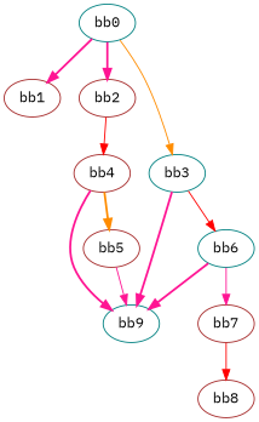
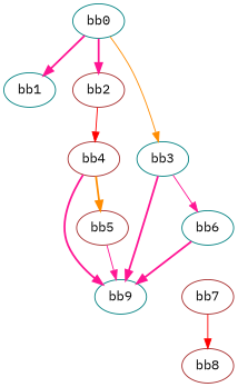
  digraph {
    fontname="IBM Plex Mono"
    node [color=teal fontname="IBM Plex Mono"]
    edge [color=deeppink fontname="IBM Plex Mono" style=bold]
    n1 [label="bb0\l"]
-   n2 [color=brown label="bb1\l"]
+   n2 [label="bb1\l"]
    n3 [color=brown label="bb2\l"]
    n4 [label="bb3\l"]
    n5 [color=brown label="bb4\l"]
    n6 [label="bb6\l"]
    n7 [label="bb9\l"]
    n8 [color=brown label="bb5\l"]
    n9 [color=brown label="bb7\l"]
    n10 [color=brown label="bb8\l"]
    n1 -> n2
    n1 -> n3
    n1 -> n4 [color=darkorange style=solid]
    n3 -> n5 [color=red style=solid]
-   n4 -> n6 [color=red style=solid]
+   n4 -> n6 [style=solid]
    n4 -> n7
    n5 -> n7
    n5 -> n8 [color=darkorange]
    n6 -> n7
-   n6 -> n9 [style=solid]
    n8 -> n7 [style=solid]
    n9 -> n10 [color=red style=solid]
  }
